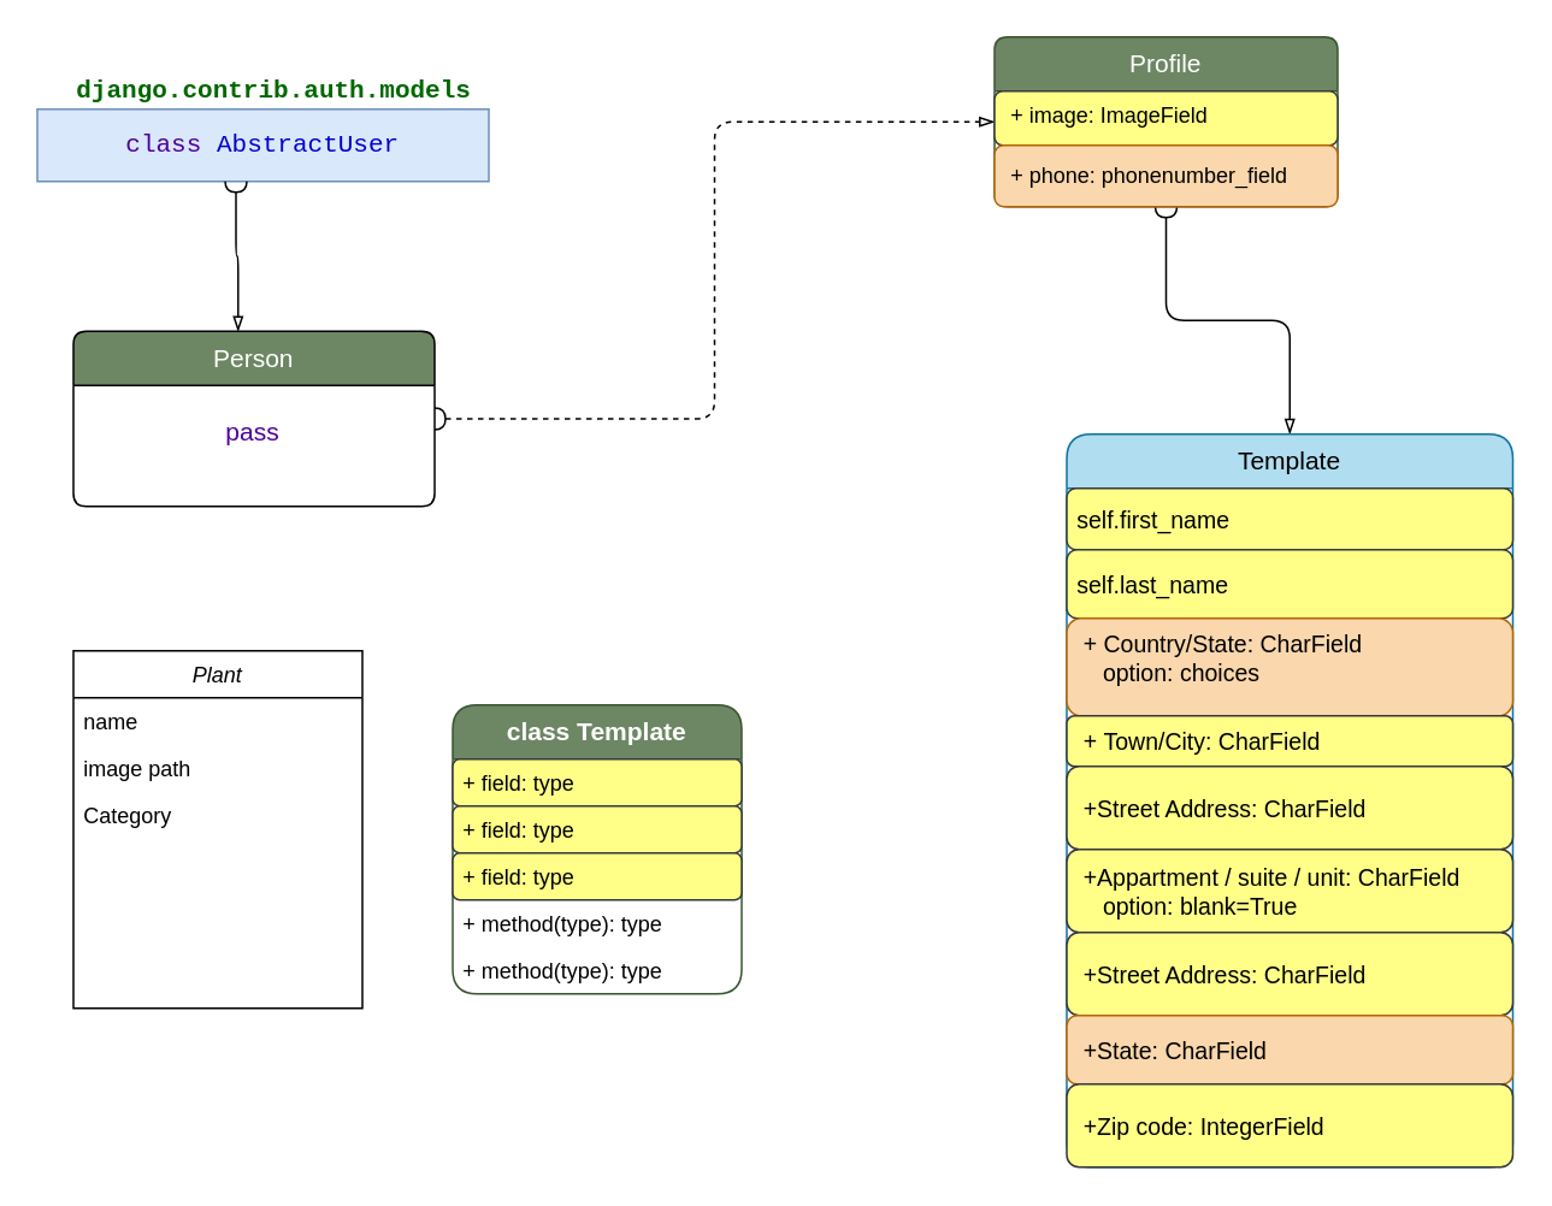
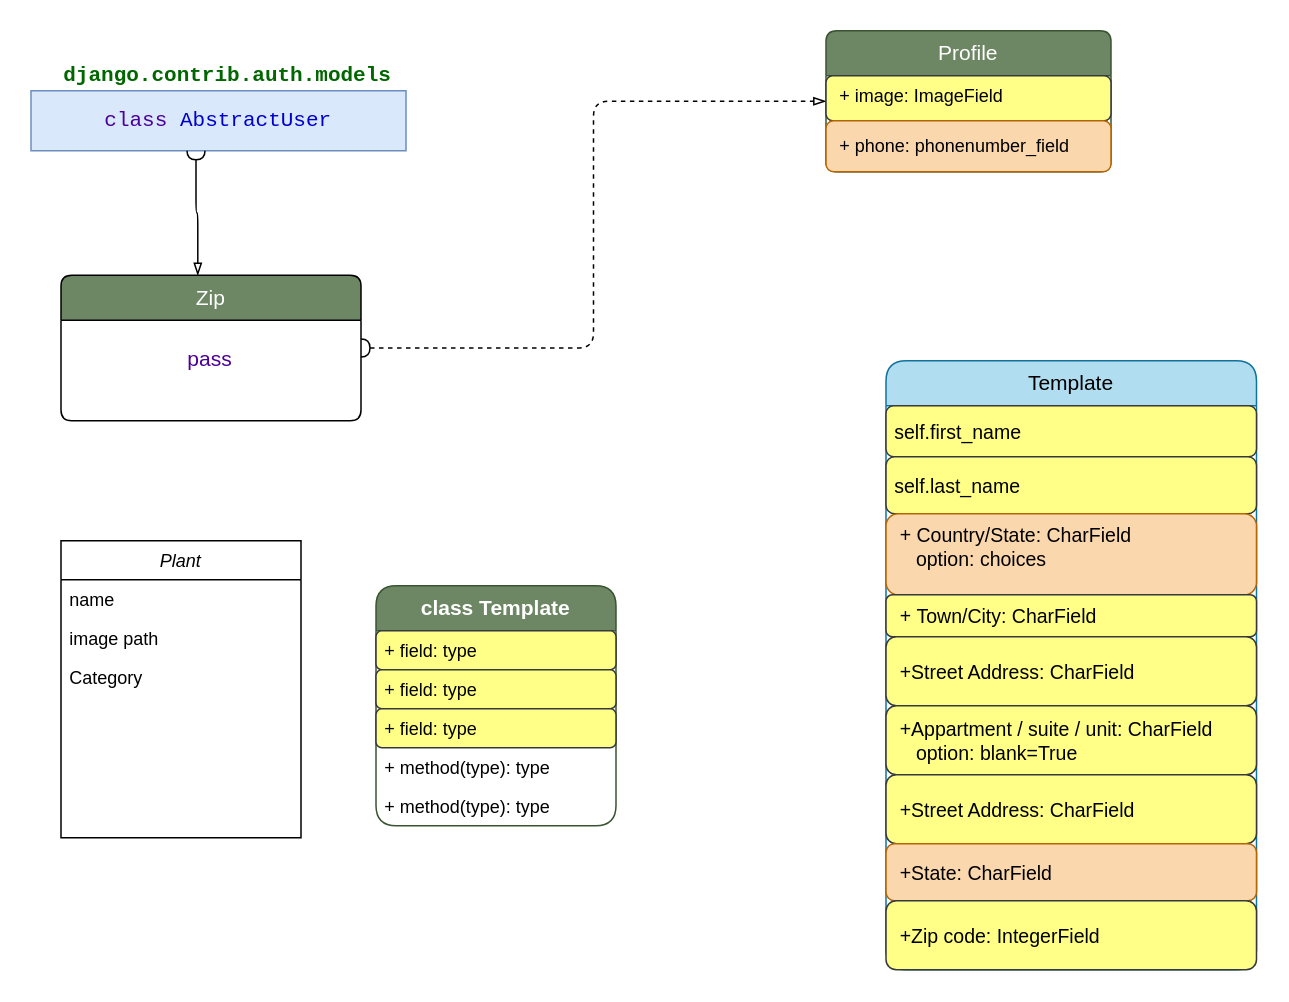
  <mxCell id="0" />
  <mxCell id="1" parent="0" />
  <mxCell id="2" value="Plant&#10;" style="swimlane;fontStyle=2;align=center;verticalAlign=top;childLayout=stackLayout;horizontal=1;startSize=26;horizontalStack=0;resizeParent=1;resizeLast=0;collapsible=1;marginBottom=0;rounded=0;shadow=0;strokeWidth=1;" parent="1" vertex="1"><mxGeometry x="40" y="360" width="160" height="198" as="geometry"><mxRectangle x="230" y="140" width="160" height="26" as="alternateBounds" /></mxGeometry></mxCell>
  <mxCell id="3" value="name" style="text;align=left;verticalAlign=top;spacingLeft=4;spacingRight=4;overflow=hidden;rotatable=0;points=[[0,0.5],[1,0.5]];portConstraint=eastwest;" parent="2" vertex="1"><mxGeometry y="26" width="160" height="26" as="geometry" /></mxCell>
  <mxCell id="4" value="image path" style="text;align=left;verticalAlign=top;spacingLeft=4;spacingRight=4;overflow=hidden;rotatable=0;points=[[0,0.5],[1,0.5]];portConstraint=eastwest;" parent="2" vertex="1"><mxGeometry y="52" width="160" height="26" as="geometry" /></mxCell>
  <mxCell id="5" value="Category" style="text;align=left;verticalAlign=top;spacingLeft=4;spacingRight=4;overflow=hidden;rotatable=0;points=[[0,0.5],[1,0.5]];portConstraint=eastwest;rounded=0;shadow=0;html=0;" parent="2" vertex="1"><mxGeometry y="78" width="160" height="26" as="geometry" /></mxCell>
- <mxCell id="6" value="Person" style="swimlane;fontStyle=0;align=center;verticalAlign=top;childLayout=stackLayout;horizontal=1;startSize=30;horizontalStack=0;resizeParent=1;resizeLast=0;collapsible=1;marginBottom=0;rounded=1;shadow=0;strokeWidth=1;arcSize=8;fillColor=#6d8764;fontColor=#ffffff;strokeColor=#000000;fontSize=14;" parent="1" vertex="1"><mxGeometry x="40" y="183" width="200" height="97" as="geometry"><mxRectangle x="130" y="380" width="160" height="26" as="alternateBounds" /></mxGeometry></mxCell>
+ <mxCell id="6" value="Zip" style="swimlane;fontStyle=0;align=center;verticalAlign=top;childLayout=stackLayout;horizontal=1;startSize=30;horizontalStack=0;resizeParent=1;resizeLast=0;collapsible=1;marginBottom=0;rounded=1;shadow=0;strokeWidth=1;arcSize=8;fillColor=#6d8764;fontColor=#ffffff;strokeColor=#000000;fontSize=14;" parent="1" vertex="1"><mxGeometry x="40" y="183" width="200" height="97" as="geometry"><mxRectangle x="130" y="380" width="160" height="26" as="alternateBounds" /></mxGeometry></mxCell>
  <mxCell id="7" value="pass" style="text;align=center;verticalAlign=middle;spacingLeft=3;spacingRight=4;overflow=hidden;rotatable=0;points=[[0,0.5],[1,0.5]];portConstraint=eastwest;rounded=1;shadow=0;glass=0;fontColor=#4C0099;horizontal=1;fontSize=14;" vertex="1" parent="6"><mxGeometry y="30" width="200" height="50" as="geometry" /></mxCell>
- <mxCell id="8" style="edgeStyle=orthogonalEdgeStyle;rounded=1;orthogonalLoop=1;jettySize=auto;html=1;endArrow=blockThin;endFill=0;startArrow=halfCircle;startFill=0;startSize=4;entryX=0.5;entryY=0;entryDx=0;entryDy=0;exitX=0.5;exitY=1;exitDx=0;exitDy=0;" edge="1" parent="1" source="30" target="9"><mxGeometry relative="1" as="geometry"><mxPoint x="500" y="190" as="sourcePoint" /><mxPoint x="550" y="250" as="targetPoint" /></mxGeometry></mxCell>
  <mxCell id="9" value="Template" style="swimlane;fontStyle=0;align=center;verticalAlign=top;childLayout=stackLayout;horizontal=1;startSize=30;horizontalStack=0;resizeParent=1;resizeLast=0;collapsible=1;marginBottom=0;rounded=1;shadow=0;strokeWidth=1;fillColor=#b1ddf0;strokeColor=#10739e;fontSize=14;" parent="1" vertex="1"><mxGeometry x="590" y="240" width="247" height="406" as="geometry"><mxRectangle x="550" y="140" width="160" height="26" as="alternateBounds" /></mxGeometry></mxCell>
  <mxCell id="10" value="self.first_name" style="text;align=left;verticalAlign=middle;spacingLeft=4;spacingRight=4;overflow=hidden;rotatable=0;points=[[0,0.5],[1,0.5]];portConstraint=eastwest;rounded=1;shadow=0;html=0;strokeColor=#36393d;fillColor=#ffff88;fontSize=13;" vertex="1" parent="9"><mxGeometry y="30" width="247" height="34" as="geometry" /></mxCell>
  <mxCell id="11" value="self.last_name" style="text;align=left;verticalAlign=middle;spacingLeft=4;spacingRight=4;overflow=hidden;rotatable=0;points=[[0,0.5],[1,0.5]];portConstraint=eastwest;rounded=1;shadow=0;html=0;strokeColor=#36393d;fillColor=#ffff88;fontSize=13;" vertex="1" parent="9"><mxGeometry y="64" width="247" height="38" as="geometry" /></mxCell>
  <mxCell id="12" value=" + Country/State: CharField&#10;    option: choices" style="text;align=left;verticalAlign=top;spacingLeft=4;spacingRight=4;overflow=hidden;rotatable=0;points=[[0,0.5],[1,0.5]];portConstraint=eastwest;rounded=1;shadow=0;html=0;strokeColor=#b46504;fillColor=#fad7ac;fontSize=13;" vertex="1" parent="9"><mxGeometry y="102" width="247" height="54" as="geometry" /></mxCell>
  <mxCell id="13" value=" + Town/City: CharField" style="text;align=left;verticalAlign=top;spacingLeft=4;spacingRight=4;overflow=hidden;rotatable=0;points=[[0,0.5],[1,0.5]];portConstraint=eastwest;rounded=1;shadow=0;html=0;strokeColor=#36393d;fillColor=#ffff88;fontSize=13;" vertex="1" parent="9"><mxGeometry y="156" width="247" height="28" as="geometry" /></mxCell>
  <mxCell id="14" value=" +Street Address: CharField" style="text;align=left;verticalAlign=middle;spacingLeft=4;spacingRight=4;overflow=hidden;rotatable=0;points=[[0,0.5],[1,0.5]];portConstraint=eastwest;rounded=1;shadow=0;html=0;strokeColor=#36393d;fillColor=#ffff88;fontSize=13;" vertex="1" parent="9"><mxGeometry y="184" width="247" height="46" as="geometry" /></mxCell>
  <mxCell id="15" value=" +Appartment / suite / unit: CharField&#10;    option: blank=True" style="text;align=left;verticalAlign=middle;spacingLeft=4;spacingRight=4;overflow=hidden;rotatable=0;points=[[0,0.5],[1,0.5]];portConstraint=eastwest;rounded=1;shadow=0;html=0;strokeColor=#36393d;fillColor=#ffff88;fontSize=13;" vertex="1" parent="9"><mxGeometry y="230" width="247" height="46" as="geometry" /></mxCell>
  <mxCell id="16" value=" +Street Address: CharField" style="text;align=left;verticalAlign=middle;spacingLeft=4;spacingRight=4;overflow=hidden;rotatable=0;points=[[0,0.5],[1,0.5]];portConstraint=eastwest;rounded=1;shadow=0;html=0;strokeColor=#36393d;fillColor=#ffff88;fontSize=13;" vertex="1" parent="9"><mxGeometry y="276" width="247" height="46" as="geometry" /></mxCell>
  <mxCell id="17" value=" +State: CharField" style="text;align=left;verticalAlign=middle;spacingLeft=4;spacingRight=4;overflow=hidden;rotatable=0;points=[[0,0.5],[1,0.5]];portConstraint=eastwest;rounded=1;shadow=0;html=0;strokeColor=#b46504;fillColor=#fad7ac;fontSize=13;" vertex="1" parent="9"><mxGeometry y="322" width="247" height="38" as="geometry" /></mxCell>
  <mxCell id="18" value=" +Zip code: IntegerField " style="text;align=left;verticalAlign=middle;spacingLeft=4;spacingRight=4;overflow=hidden;rotatable=0;points=[[0,0.5],[1,0.5]];portConstraint=eastwest;rounded=1;shadow=0;html=0;strokeColor=#36393d;fillColor=#ffff88;fontSize=13;" vertex="1" parent="9"><mxGeometry y="360" width="247" height="46" as="geometry" /></mxCell>
  <mxCell id="19" value="" style="group;rounded=1;arcSize=34;portConstraint=north;" parent="1" vertex="1" connectable="0"><mxGeometry x="20" y="20" width="250" height="80" as="geometry" /></mxCell>
  <mxCell id="20" value="&lt;pre style=&quot;padding: 0px ; margin: 15px 20px ; font-family: &amp;#34;fira mono&amp;#34; , &amp;#34;consolas&amp;#34; , &amp;#34;menlo&amp;#34; , &amp;#34;monaco&amp;#34; , &amp;#34;courier new&amp;#34; , &amp;#34;courier&amp;#34; , monospace ; overflow-wrap: break-word&quot;&gt;&lt;span class=&quot;n&quot; style=&quot;padding: 0px ; margin: 0px&quot;&gt;&lt;font color=&quot;#4c0099&quot;&gt;class&lt;/font&gt;&lt;font color=&quot;#0c4b33&quot;&gt; &lt;/font&gt;&lt;font color=&quot;#0000cc&quot;&gt;AbstractUser&lt;/font&gt;&lt;/span&gt;&lt;/pre&gt;" style="whiteSpace=wrap;html=1;fontSize=14;startSize=30;strokeColor=#6c8ebf;arcSize=50;fillColor=#dae8fc;rounded=0;" parent="19" vertex="1"><mxGeometry y="40" width="250" height="40" as="geometry" /></mxCell>
  <mxCell id="21" value="&lt;pre style=&quot;font-family: &amp;#34;fira mono&amp;#34; , &amp;#34;consolas&amp;#34; , &amp;#34;menlo&amp;#34; , &amp;#34;monaco&amp;#34; , &amp;#34;courier new&amp;#34; , &amp;#34;courier&amp;#34; , monospace ; font-size: 14px ; overflow-wrap: break-word ; margin: 15px 20px ; font-style: normal ; letter-spacing: normal ; text-indent: 0px ; text-transform: none ; word-spacing: 0px&quot;&gt;&lt;span class=&quot;nn&quot;&gt;&lt;b&gt;&lt;font color=&quot;#006600&quot;&gt;django.contrib.auth.models&lt;/font&gt;&lt;/b&gt;&lt;/span&gt;&lt;/pre&gt;" style="text;whiteSpace=wrap;html=1;fontSize=14;fontColor=#000000;" parent="19" vertex="1"><mxGeometry width="250" height="40" as="geometry" /></mxCell>
  <mxCell id="22" style="edgeStyle=orthogonalEdgeStyle;rounded=1;orthogonalLoop=1;jettySize=auto;html=1;endArrow=blockThin;endFill=0;startArrow=halfCircle;startFill=0;startSize=4;exitX=0.44;exitY=1;exitDx=0;exitDy=0;entryX=0.456;entryY=0.001;entryDx=0;entryDy=0;exitPerimeter=0;entryPerimeter=0;" edge="1" parent="1" source="20" target="6"><mxGeometry relative="1" as="geometry"><mxPoint x="300" y="80" as="sourcePoint" /><mxPoint x="455" y="150" as="targetPoint" /></mxGeometry></mxCell>
  <mxCell id="23" value="class Template" style="swimlane;fontStyle=1;align=center;verticalAlign=top;childLayout=stackLayout;horizontal=1;startSize=30;horizontalStack=0;resizeParent=1;resizeParentMax=0;resizeLast=0;collapsible=1;marginBottom=0;rounded=1;shadow=0;glass=0;fillColor=#6d8764;fontColor=#ffffff;strokeColor=#3A5431;fontSize=14;" vertex="1" parent="1"><mxGeometry x="250" y="390" width="160" height="160" as="geometry" /></mxCell>
  <mxCell id="24" value="+ field: type" style="text;strokeColor=#36393d;fillColor=#ffff88;align=left;verticalAlign=top;spacingLeft=4;spacingRight=4;overflow=hidden;rotatable=0;points=[[0,0.5],[1,0.5]];portConstraint=eastwest;rounded=1;shadow=0;glass=0;" vertex="1" parent="23"><mxGeometry y="30" width="160" height="26" as="geometry" /></mxCell>
  <mxCell id="25" value="+ field: type" style="text;strokeColor=#36393d;fillColor=#ffff88;align=left;verticalAlign=top;spacingLeft=4;spacingRight=4;overflow=hidden;rotatable=0;points=[[0,0.5],[1,0.5]];portConstraint=eastwest;rounded=1;shadow=0;glass=0;" vertex="1" parent="23"><mxGeometry y="56" width="160" height="26" as="geometry" /></mxCell>
  <mxCell id="26" value="+ field: type" style="text;strokeColor=#36393d;fillColor=#ffff88;align=left;verticalAlign=top;spacingLeft=4;spacingRight=4;overflow=hidden;rotatable=0;points=[[0,0.5],[1,0.5]];portConstraint=eastwest;rounded=1;shadow=0;glass=0;" vertex="1" parent="23"><mxGeometry y="82" width="160" height="26" as="geometry" /></mxCell>
  <mxCell id="27" value="+ method(type): type" style="text;strokeColor=none;fillColor=none;align=left;verticalAlign=top;spacingLeft=4;spacingRight=4;overflow=hidden;rotatable=0;points=[[0,0.5],[1,0.5]];portConstraint=eastwest;rounded=1;shadow=0;glass=0;" vertex="1" parent="23"><mxGeometry y="108" width="160" height="26" as="geometry" /></mxCell>
  <mxCell id="28" value="+ method(type): type" style="text;strokeColor=none;fillColor=none;align=left;verticalAlign=top;spacingLeft=4;spacingRight=4;overflow=hidden;rotatable=0;points=[[0,0.5],[1,0.5]];portConstraint=eastwest;rounded=1;shadow=0;glass=0;" vertex="1" parent="23"><mxGeometry y="134" width="160" height="26" as="geometry" /></mxCell>
  <mxCell id="29" style="edgeStyle=orthogonalEdgeStyle;rounded=1;orthogonalLoop=1;jettySize=auto;html=1;endArrow=blockThin;endFill=0;startArrow=halfCircle;startFill=0;startSize=4;exitX=1;exitY=0.5;exitDx=0;exitDy=0;entryX=0;entryY=0.5;entryDx=0;entryDy=0;dashed=1;" edge="1" parent="1" source="6" target="30"><mxGeometry relative="1" as="geometry"><mxPoint x="393.36" y="196.9" as="sourcePoint" /><mxPoint x="370" y="279.997" as="targetPoint" /></mxGeometry></mxCell>
  <mxCell id="30" value="Profile" style="swimlane;fontStyle=0;align=center;verticalAlign=top;childLayout=stackLayout;horizontal=1;startSize=30;horizontalStack=0;resizeParent=1;resizeLast=0;collapsible=1;marginBottom=0;rounded=1;shadow=0;strokeWidth=1;arcSize=8;fillColor=#6d8764;strokeColor=#3A5431;fontColor=#ffffff;fontSize=14;" vertex="1" parent="1"><mxGeometry x="550" y="20" width="190" height="94" as="geometry"><mxRectangle x="130" y="380" width="160" height="26" as="alternateBounds" /></mxGeometry></mxCell>
  <mxCell id="31" value=" + image: ImageField" style="text;align=left;verticalAlign=top;spacingLeft=4;spacingRight=4;overflow=hidden;rotatable=0;points=[[0,0.5],[1,0.5]];portConstraint=eastwest;rounded=1;shadow=0;html=0;strokeColor=#36393d;fillColor=#ffff88;" vertex="1" parent="30"><mxGeometry y="30" width="190" height="30" as="geometry" /></mxCell>
  <mxCell id="32" value=" + phone: phonenumber_field" style="text;align=left;verticalAlign=middle;spacingLeft=4;spacingRight=4;overflow=hidden;rotatable=0;points=[[0,0.5],[1,0.5]];portConstraint=eastwest;rounded=1;shadow=0;html=0;strokeColor=#b46504;fillColor=#fad7ac;whiteSpace=wrap;" vertex="1" parent="30"><mxGeometry y="60" width="190" height="34" as="geometry" /></mxCell>
